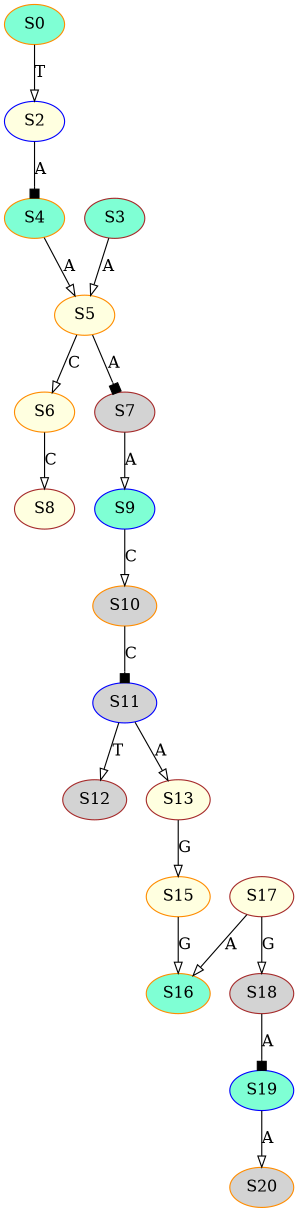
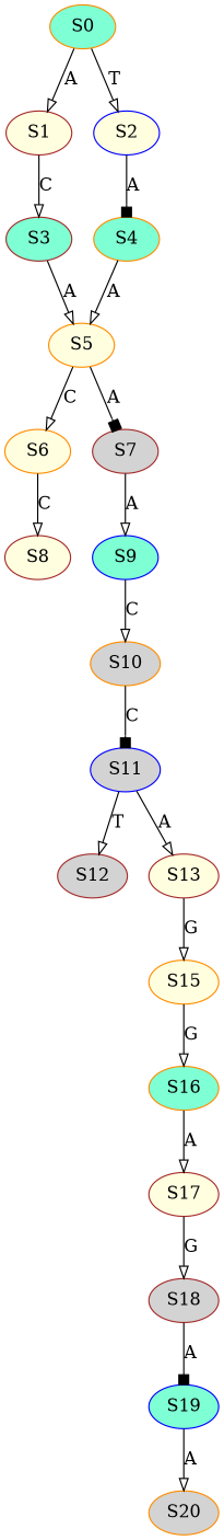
  strict digraph {
    node [color=darkorange fillcolor=lightyellow style=filled]
    edge [arrowhead=onormal]
    S0 [fillcolor=aquamarine]
+   S1 [color=brown]
    S2 [color=blue]
    S3 [color=brown fillcolor=aquamarine]
    S4 [fillcolor=aquamarine]
    S5
    S6
    S7 [color=brown fillcolor=lightgrey]
    S8 [color=brown]
    S9 [color=blue fillcolor=aquamarine]
    S10 [fillcolor=lightgrey]
    S11 [color=blue fillcolor=lightgrey]
    S12 [color=brown fillcolor=lightgrey]
    S13 [color=brown]
    S15
    S16 [fillcolor=aquamarine]
    S17 [color=brown]
    S18 [color=brown fillcolor=lightgrey]
    S19 [color=blue fillcolor=aquamarine]
    S20 [fillcolor=lightgrey]
+   S0 -> S1 [label=A]
    S0 -> S2 [label=T]
+   S1 -> S3 [label=C]
    S2 -> S4 [arrowhead=box label=A]
    S3 -> S5 [label=A]
    S4 -> S5 [label=A]
    S5 -> S6 [label=C]
    S5 -> S7 [arrowhead=box label=A]
    S6 -> S8 [label=C]
    S7 -> S9 [label=A]
    S9 -> S10 [label=C]
    S10 -> S11 [arrowhead=box label=C]
    S11 -> S12 [label=T]
    S11 -> S13 [label=A]
    S13 -> S15 [label=G]
    S15 -> S16 [label=G]
-   S17 -> S16 [label=A]
+   S16 -> S17 [label=A]
    S17 -> S18 [label=G]
    S18 -> S19 [arrowhead=box label=A]
    S19 -> S20 [label=A]
  }
